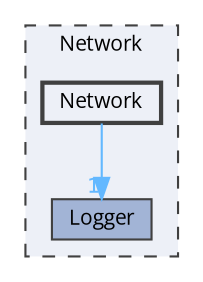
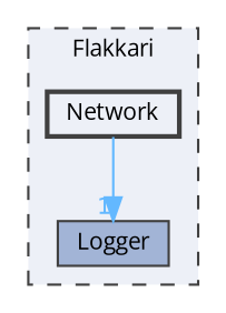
  digraph {
    compound=true
    fontname="Open Sans"
    node [color=grey25 fontname="Open Sans" fontsize=10 shape=box]
    n1 [fillcolor="#a2b4d6" height=0.2 label=Logger style=filled width=0.4]
    n2 [fillcolor="#edf0f7" height=0.2 label=Network style="filled,bold" width=0.4]
    subgraph cluster_1 {
      bgcolor="#edf0f7"
      fontsize=10
-     label=Network
+     label=Flakkari
      pencolor=grey25
      style="filled,dashed"
      n1
      n2
    }
    n2 -> n1 [color=steelblue1 fontcolor=steelblue1 fontname="Open Sans" fontsize=10 headlabel=1 labeldistance=1.5 labelfontname=Helvetica labelfontsize=10]
  }
